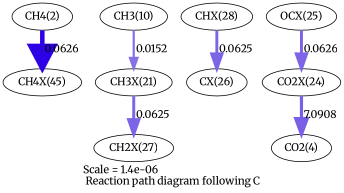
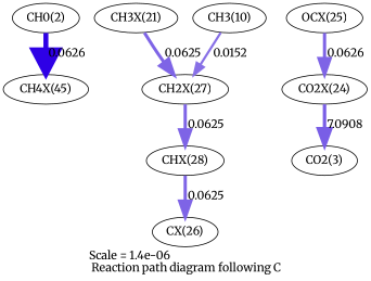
  digraph {
    fontname=Merriweather
    label="Scale = 1.4e-06\l Reaction path diagram following C"
    node [fontname=Merriweather]
    edge [arrowsize=1.95 color="0.7, 0.562, 0.9" fontname=Merriweather penwidth=3.91]
-   n1 [label="CH4(2)"]
+   n1 [label="CH0(2)"]
    n2 [label="CH4X(45)"]
    n3 [label="CH3X(21)"]
    n4 [label="CH2X(27)"]
    n5 [label="CHX(28)"]
    n6 [label="CH3(10)"]
    n7 [label="CX(26)"]
    n8 [label="OCX(25)"]
    n9 [label="CO2X(24)"]
-   n10 [label="CO2(4)"]
+   n10 [label="CO2(3)"]
    n1 -> n2 [arrowsize=3 color="0.7, 1.5, 0.9" label=" 0.0626" penwidth=6]
    n3 -> n4 [label=" 0.0625"]
+   n4 -> n5 [label=" 0.0625"]
    n5 -> n7 [label=" 0.0625"]
-   n6 -> n3 [arrowsize=1.42 color="0.7, 0.515, 0.9" label=" 0.0152" penwidth=2.84]
+   n6 -> n4 [arrowsize=1.42 color="0.7, 0.515, 0.9" label=" 0.0152" penwidth=2.84]
    n8 -> n9 [color="0.7, 0.563, 0.9" label=" 0.0626"]
    n9 -> n10 [arrowsize=2.09 color="0.7, 0.591, 0.9" label=" 7.0908" penwidth=4.19]
  }
